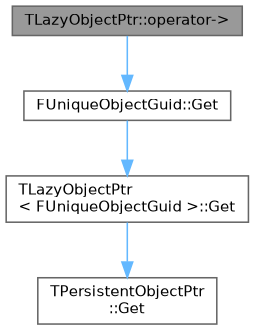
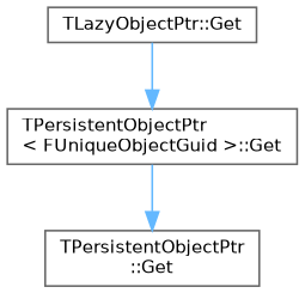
  digraph {
    rankdir=TB
    node [color=grey40 fillcolor=white fontname=Helvetica fontsize=10 shape=box style=filled]
    edge [color=steelblue1 fontname=Helvetica fontsize=10 labelfontname=Helvetica labelfontsize=10 style=solid]
-   n1 [color=gray40 fillcolor=grey60 fontcolor=black height=0.2 label="TLazyObjectPtr::operator-\>" width=0.4]
-   n2 [height=0.2 label="FUniqueObjectGuid::Get" width=0.4]
-   n3 [height=0.2 label="TLazyObjectPtr\l\< FUniqueObjectGuid \>::Get" width=0.4]
+   n2 [height=0.2 label="TLazyObjectPtr::Get" width=0.4]
+   n3 [height=0.2 label="TPersistentObjectPtr\l\< FUniqueObjectGuid \>::Get" width=0.4]
    n4 [height=0.2 label="TPersistentObjectPtr\l::Get" width=0.4]
-   n1 -> n2
    n2 -> n3
    n3 -> n4
  }
